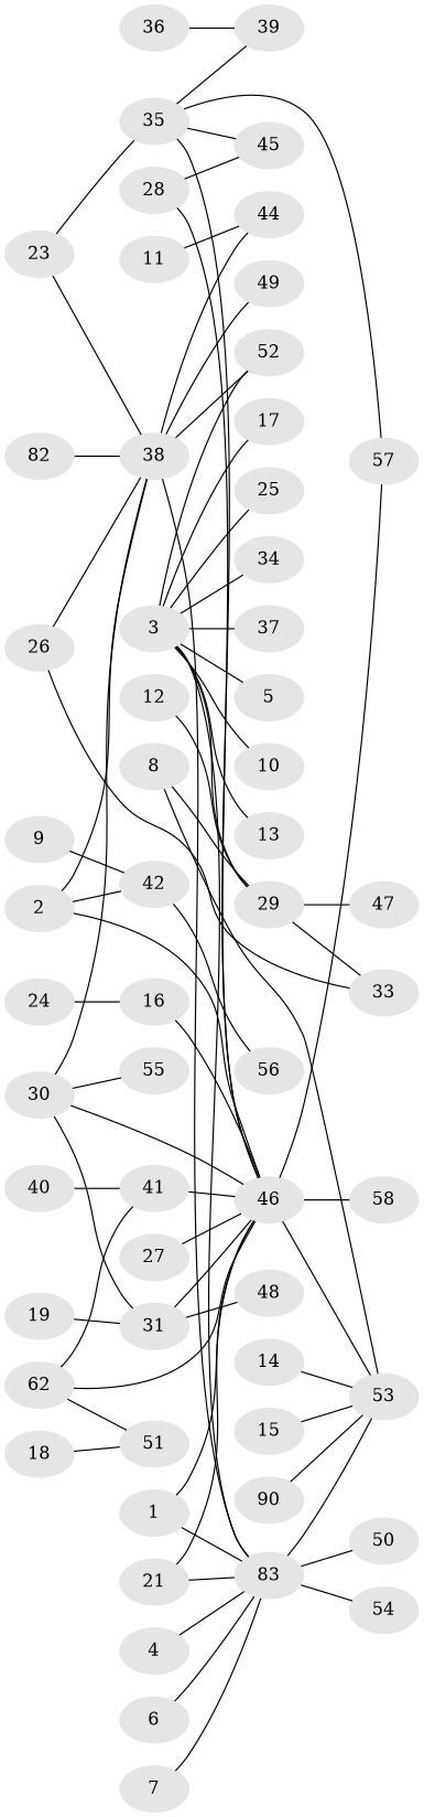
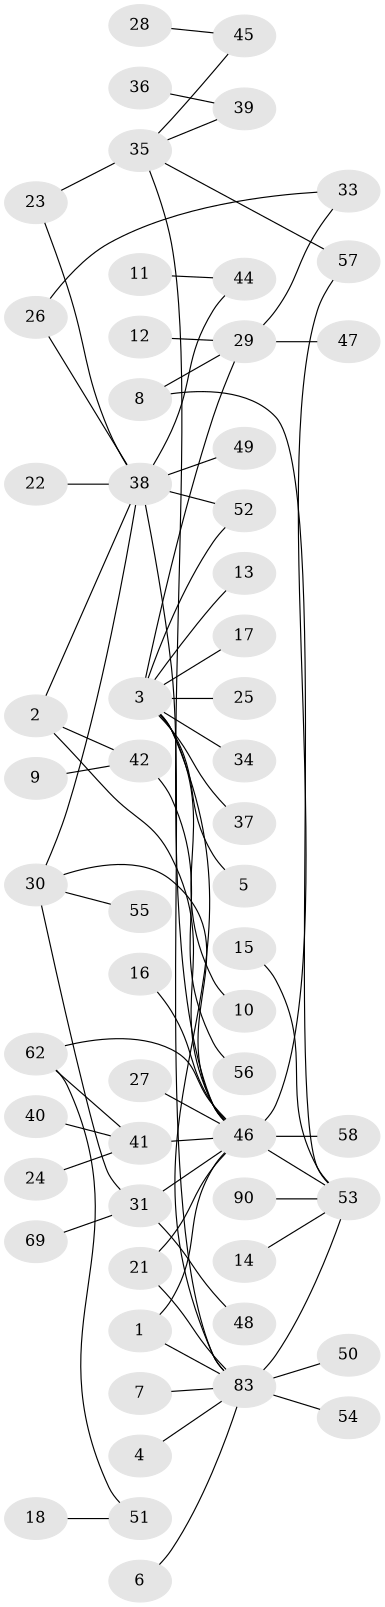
  graph {
    rankdir=LR
    node [color=gray90 style=filled]
    edge [weight=1.0]
    n1 [label=83]
    1
    46
    53
    50
    54
    57
    58
    2
    38
    42
    52
    44
    49
    56
    3
    5
    10
    13
    17
    25
    29
    34
    37
    33
    47
    4
    6
    7
    8
    9
    11
    12
    14
    15
    16
    18
    51
    31
    48
-   19
+   19 [label=69]
    n42 [label=90]
    21
-   22 [label=82]
+   22
    23
    35
    45
    39
    24
    41
    26
    27
    28
    30
    55
    n56 [label=62]
    36
    40
    n1 -- 53
    n1 -- 50
    n1 -- 54
    1 -- n1
    1 -- 46
    46 -- 53
    46 -- 57
    46 -- 58
    2 -- 46
    2 -- 38
    2 -- 42
    38 -- n1
    38 -- 52
    38 -- 44
    38 -- 49
    42 -- 56
    3 -- n1
    3 -- 52
    3 -- 5
    3 -- 10
    3 -- 13
    3 -- 17
    3 -- 25
    3 -- 29
    3 -- 34
    3 -- 37
    29 -- 33
    29 -- 47
    4 -- n1
    6 -- n1
    7 -- n1
    8 -- 53
    8 -- 29
    9 -- 42
    11 -- 44
    12 -- 29
    14 -- 53
    15 -- 53
    16 -- 46
    18 -- 51
    31 -- 46 [weight=2.0]
    31 -- 48
    19 -- 31
    n42 -- 53
    21 -- n1
    21 -- 46
    22 -- 38
    23 -- 38
    23 -- 35
    35 -- 46
    35 -- 57
    35 -- 45
    35 -- 39
-   24 -- 16
+   24 -- 41
    41 -- 46
    26 -- 38
    26 -- 33
    27 -- 46
-   28 -- 46
    28 -- 45
    30 -- 46
    30 -- 38
    30 -- 31
    30 -- 55
    n56 -- 46
    n56 -- 51
    n56 -- 41
    36 -- 39
    40 -- 41
  }
